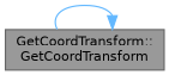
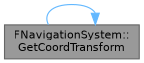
  digraph {
    rankdir=LR
-   n1 [color=gray40 fillcolor=grey60 fontcolor=black fontname=Helvetica fontsize=10 height=0.2 label="GetCoordTransform::\lGetCoordTransform" shape=box style=filled width=0.4]
+   n1 [color=gray40 fillcolor=grey60 fontcolor=black fontname=Helvetica fontsize=10 height=0.2 label="FNavigationSystem::\lGetCoordTransform" shape=box style=filled width=0.4]
    n1 -> n1 [color=steelblue1 fontname=Helvetica fontsize=10 labelfontname=Helvetica labelfontsize=10 style=solid]
  }
